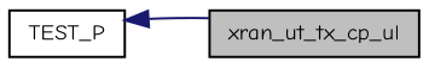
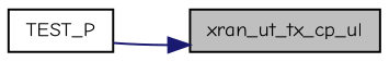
  digraph {
    rankdir=RL
    fontname="Comic Neue"
    node [color=black fontname="Comic Neue" fontsize=10 shape=record style=filled]
    n1 [fillcolor=grey75 fontcolor=black height=0.2 label=xran_ut_tx_cp_ul width=0.4]
    n2 [fillcolor=white height=0.2 label=TEST_P width=0.4]
-   n2 -> n1 [color=midnightblue dir=back fontname="Comic Neue" fontsize=10 labelfontname=Helvetica labelfontsize=10 style=solid]
+   n1 -> n2 [color=midnightblue dir=back fontname="Comic Neue" fontsize=10 labelfontname=Helvetica labelfontsize=10 style=solid]
  }
